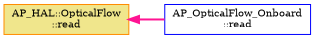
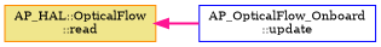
  digraph {
    rankdir=LR
    fontname="DejaVu Serif"
    node [fontname="DejaVu Serif" fontsize=10 shape=record style=filled]
    n1 [color=darkorange fillcolor=khaki fontcolor=black height=0.2 label="AP_HAL::OpticalFlow\l::read" width=0.4]
-   n2 [color=blue fillcolor=white height=0.2 label="AP_OpticalFlow_Onboard\l::read" width=0.4]
+   n2 [color=blue fillcolor=white height=0.2 label="AP_OpticalFlow_Onboard\l::update" width=0.4]
    n1 -> n2 [color=deeppink dir=back fontname="DejaVu Serif" fontsize=10 labelfontname=Helvetica labelfontsize=10 style=bold]
  }
